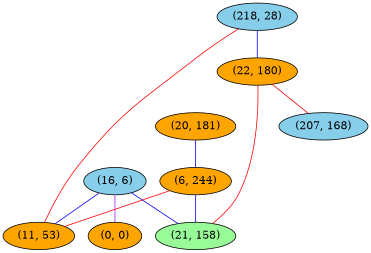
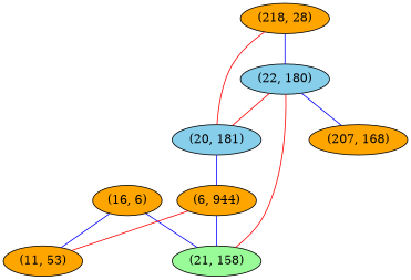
  graph {
    node [fillcolor=orange style=filled]
    edge [color=blue weight=1]
-   "(16, 6)" [fillcolor=skyblue]
-   "(0, 0)"
+   "(16, 6)"
    "(11, 53)"
    n4 [fillcolor=palegreen label="(21, 158)"]
-   "(22, 180)"
-   "(20, 181)"
-   "(207, 168)" [fillcolor=skyblue]
-   "(6, 244)"
-   "(218, 28)" [fillcolor=skyblue]
-   "(16, 6)" -- "(0, 0)" [color=purple weight=4]
+   "(22, 180)" [fillcolor=skyblue]
+   "(20, 181)" [fillcolor=skyblue]
+   "(207, 168)"
+   "(6, 244)" [label="(6, 944)"]
+   "(218, 28)"
    "(16, 6)" -- "(11, 53)"
    "(16, 6)" -- n4 [weight=3]
    "(22, 180)" -- n4 [color=red]
-   "(22, 180)" -- "(207, 168)" [color=red]
+   "(22, 180)" -- "(20, 181)" [color=red]
+   "(22, 180)" -- "(207, 168)"
    "(20, 181)" -- "(6, 244)" [weight=3]
    "(6, 244)" -- "(11, 53)" [color=red]
    "(6, 244)" -- n4 [weight=3]
-   "(218, 28)" -- "(11, 53)" [color=red]
+   "(218, 28)" -- "(20, 181)" [color=red]
    "(218, 28)" -- "(22, 180)" [weight=3]
  }
